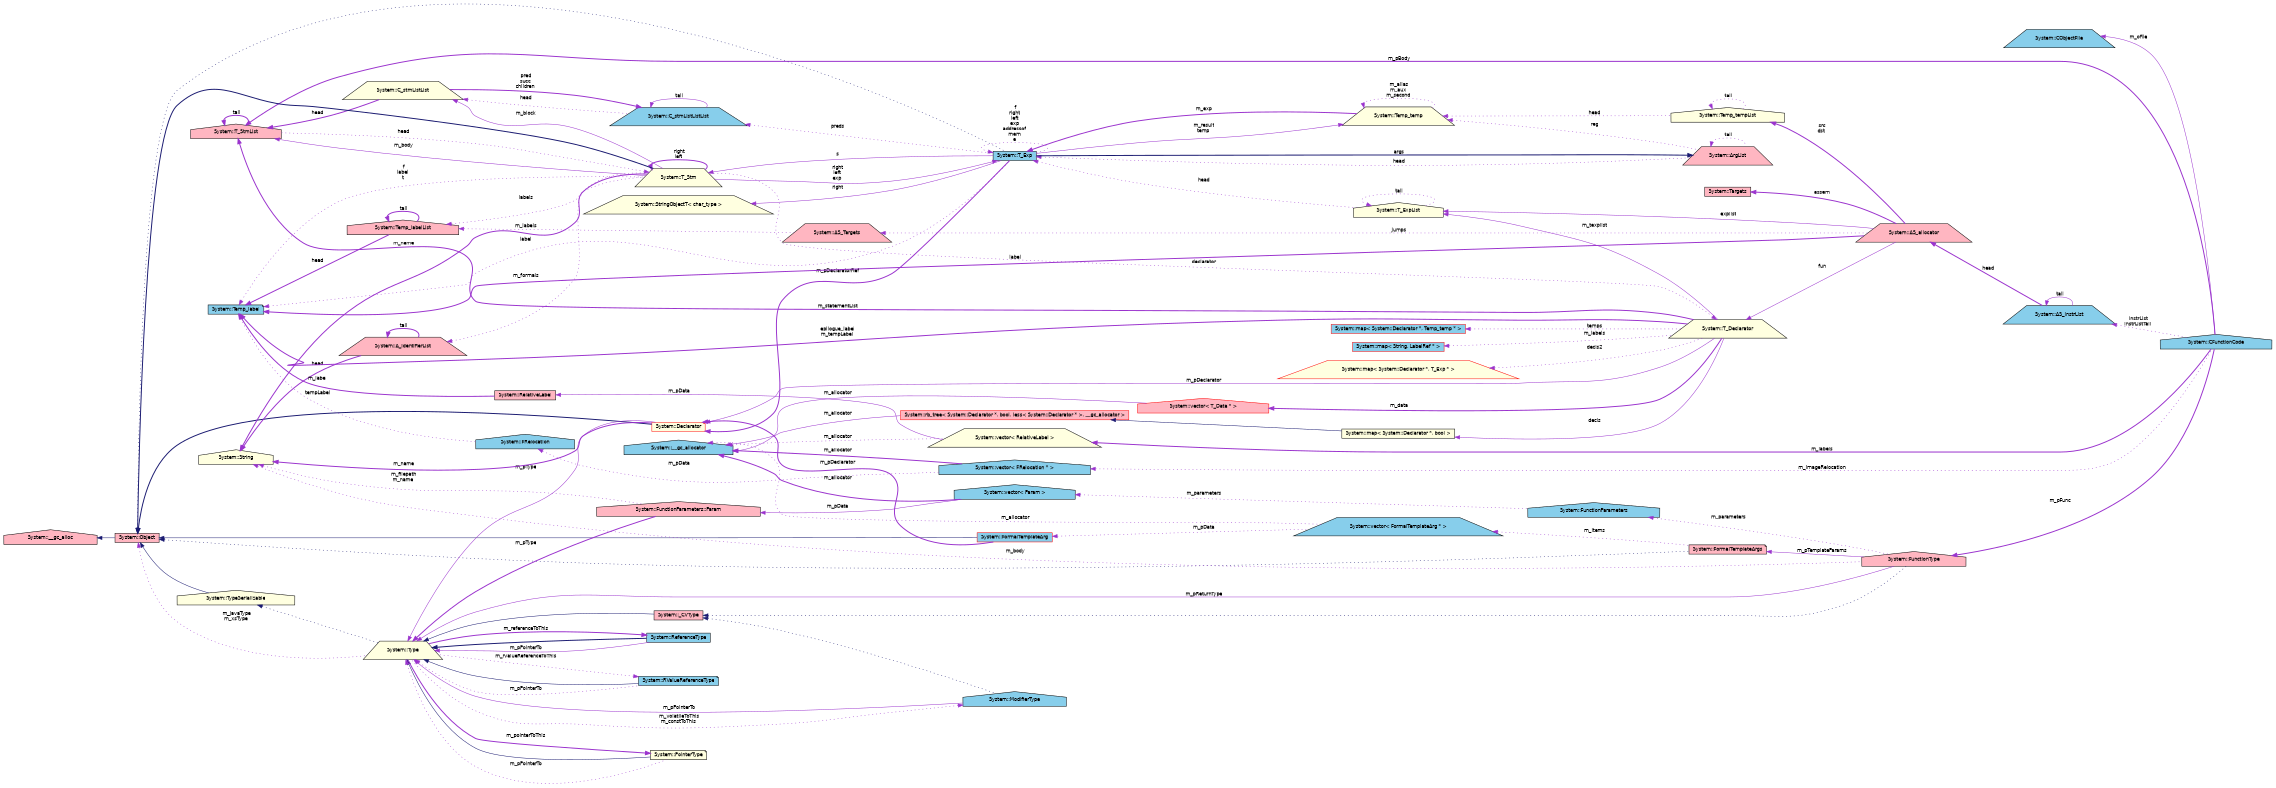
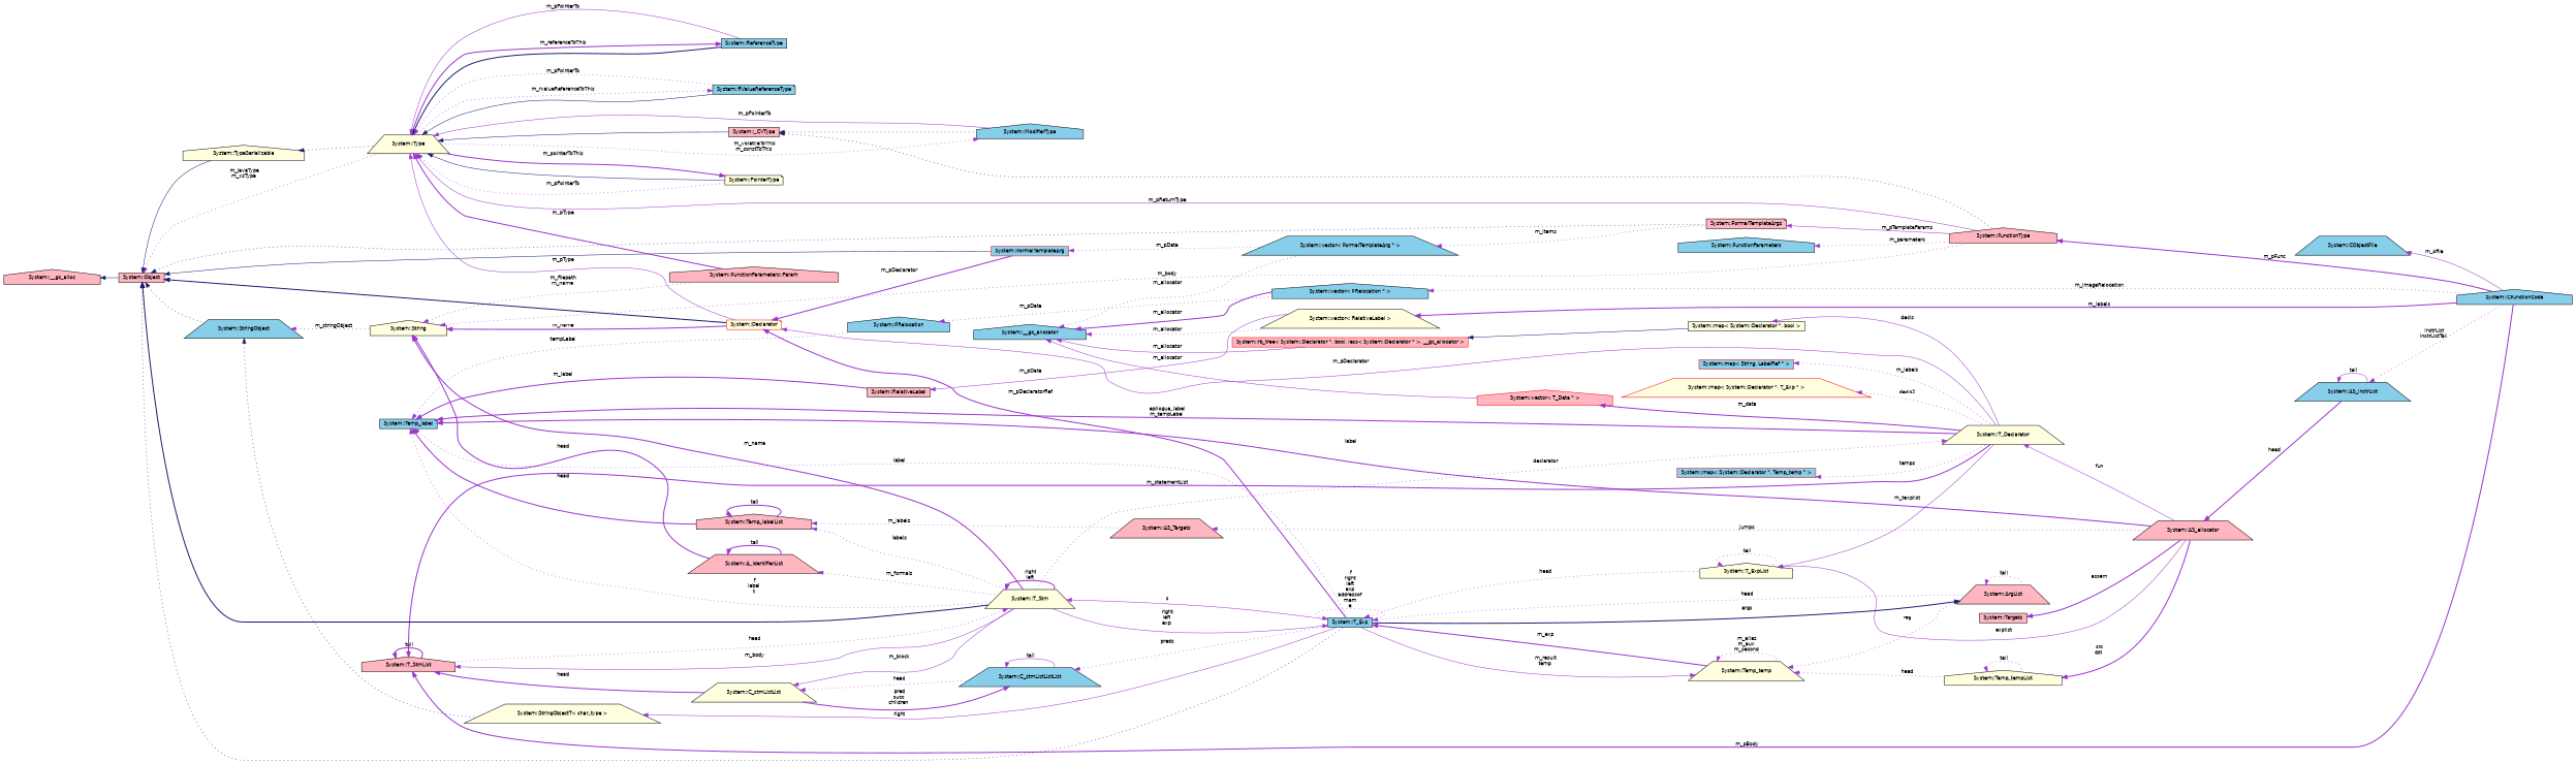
  digraph {
    rankdir=LR
    node [color=black fillcolor=skyblue fontname=Helvetica fontsize=10 shape=house style=filled]
    edge [color=darkorchid3 dir=back fontname=Helvetica fontsize=10 labelfontname=Helvetica labelfontsize=10 style=dotted]
    n1 [fontcolor=black height=0.2 label="System::CFunctionCode" width=0.4]
    n2 [height=0.2 label="System::CObjectFile" shape=trapezium width=0.4]
    n3 [fillcolor=lightpink height=0.2 label="System::T_StmList" width=0.4]
    n4 [fillcolor=lightyellow height=0.2 label="System::T_Stm" shape=trapezium width=0.4]
    n5 [fillcolor=lightyellow height=0.2 label="System::T_Declarator" shape=trapezium width=0.4]
    n6 [fillcolor=lightyellow height=0.2 label="System::C_stmListList" shape=trapezium width=0.4]
    n7 [height=0.2 label="System::T_Exp" shape=box width=0.4]
    n8 [fillcolor=lightpink height=0.2 label="System::AS_allocator" shape=trapezium width=0.4]
    n9 [height=0.2 label="System::C_stmListListList" shape=trapezium width=0.4]
    n10 [fillcolor=lightyellow height=0.2 label="System::T_ExpList" width=0.4]
    n11 [fillcolor=lightyellow height=0.2 label="System::Temp_temp" shape=trapezium width=0.4]
    n12 [fillcolor=lightpink height=0.2 label="System::ArgList" shape=trapezium width=0.4]
    n13 [fillcolor=lightpink height=0.2 label="System::Object" shape=box width=0.4]
    n14 [color=red fillcolor=lightyellow height=0.2 label="System::Declarator" shape=note width=0.4]
    n15 [fillcolor=lightyellow height=0.2 label="System::Type" shape=trapezium width=0.4]
    n16 [fillcolor=lightyellow height=0.2 label="System::TypeSerializable" width=0.4]
+   n17 [height=0.2 label="System::StringObject" shape=trapezium width=0.4]
    n18 [fillcolor=lightpink height=0.2 label="System::FormalTemplateArgs" shape=note width=0.4]
    n19 [color=red height=0.2 label="System::FormalTemplateArg" shape=box width=0.4]
    n20 [fillcolor=lightyellow height=0.2 label="System::PointerType" shape=note width=0.4]
    n21 [height=0.2 label="System::ReferenceType" shape=box width=0.4]
    n22 [height=0.2 label="System::RValueReferenceType" shape=note width=0.4]
    n23 [height=0.2 label="System::ModifierType" width=0.4]
    n24 [fillcolor=lightpink height=0.2 label="System::_CVType" shape=box width=0.4]
    n25 [fillcolor=lightpink height=0.2 label="System::FunctionType" width=0.4]
    n26 [fillcolor=lightpink height=0.2 label="System::FunctionParameters::Param" width=0.4]
    n27 [fillcolor=lightyellow height=0.2 label="System::String" width=0.4]
    n28 [fillcolor=lightyellow height=0.2 label="System::StringObjectT\< char_type \>" shape=trapezium width=0.4]
    n29 [height=0.2 label="System::vector\< FormalTemplateArg * \>" shape=trapezium width=0.4]
    n30 [fillcolor=lightpink height=0.2 label="System::__gc_alloc" width=0.4]
    n31 [fillcolor=lightpink height=0.2 label="System::Temp_labelList" width=0.4]
    n32 [fillcolor=lightpink height=0.2 label="System::AS_Targets" shape=trapezium width=0.4]
    n33 [height=0.2 label="System::Temp_label" shape=note width=0.4]
    n34 [height=0.2 label="System::FRelocation" width=0.4]
    n35 [fillcolor=lightpink height=0.2 label="System::RelativeLabel" shape=box width=0.4]
    n36 [height=0.2 label="System::vector\< FRelocation * \>" width=0.4]
    n37 [fillcolor=lightyellow height=0.2 label="System::vector\< RelativeLabel \>" shape=trapezium width=0.4]
    n38 [height=0.2 label="System::AS_instrList" shape=trapezium width=0.4]
    n39 [fillcolor=lightyellow height=0.2 label="System::map\< System::Declarator *, bool \>" shape=box width=0.4]
    n40 [color=red fillcolor=lightpink height=0.2 label="System::rb_tree\< System::Declarator *, bool, less\< System::Declarator * \>, __gc_allocator \>" shape=box width=0.4]
    n41 [height=0.2 label="System::__gc_allocator" width=0.4]
    n42 [color=red fillcolor=lightpink height=0.2 label="System::vector\< T_Data * \>" width=0.4]
-   n43 [height=0.2 label="System::vector\< Param \>" width=0.4]
    n44 [height=0.2 label="System::FunctionParameters" width=0.4]
    n45 [fillcolor=lightyellow height=0.2 label="System::Temp_tempList" width=0.4]
    n46 [fillcolor=lightpink height=0.2 label="System::A_IdentifierList" shape=trapezium width=0.4]
    n47 [color=red height=0.2 label="System::map\< System::Declarator *, Temp_temp * \>" shape=box width=0.4]
    n48 [color=red height=0.2 label="System::map\< String, LabelRef * \>" shape=box width=0.4]
    n49 [color=red fillcolor=lightyellow height=0.2 label="System::map\< System::Declarator *, T_Exp * \>" shape=trapezium width=0.4]
    n50 [fillcolor=lightpink height=0.2 label="System::Targets" shape=box width=0.4]
    n2 -> n1 [label=" m_ofile" style=solid]
    n3 -> n1 [label=" m_pBody" style=bold]
    n3 -> n3 [label=" tail" style=bold]
    n3 -> n4 [label=" m_body" style=solid]
    n3 -> n5 [label=" m_statementList" style=bold]
    n3 -> n6 [label=" head" style=bold]
    n4 -> n3 [label=" head"]
    n4 -> n4 [label=" right\nleft" style=bold]
    n4 -> n7 [label=" s" style=solid]
    n5 -> n4 [label=" declarator"]
    n5 -> n8 [label=" fun" style=solid]
    n6 -> n4 [label=" m_block" style=solid]
    n6 -> n9 [label=" head"]
    n7 -> n4 [label=" right\nleft\nexp" style=solid]
    n7 -> n7 [label=" f\nright\nleft\nexp\naddressof\nmem\ne"]
    n7 -> n10 [label=" head"]
    n7 -> n11 [label=" m_exp" style=bold]
    n7 -> n12 [label=" head"]
    n8 -> n38 [label=" head" style=bold]
    n9 -> n6 [label=" pred\nsucc\nchildren" style=bold]
    n9 -> n7 [label=" preds"]
    n9 -> n9 [label=" tail" style=solid]
    n10 -> n5 [label=" m_texplist" style=solid]
    n10 -> n8 [label=" explist" style=solid]
    n10 -> n10 [label=" tail"]
    n11 -> n7 [label=" m_result\ntemp" style=solid]
    n11 -> n11 [label=" m_alias\nm_aux\nm_second"]
    n11 -> n12 [label=" reg"]
    n11 -> n45 [label=" head"]
    n12 -> n7 [color=midnightblue label=" args" style=bold]
    n12 -> n12 [label=" tail"]
    n13 -> n4 [color=midnightblue style=bold]
    n13 -> n7 [color=midnightblue]
    n13 -> n14 [color=midnightblue style=bold]
    n13 -> n15 [label=" m_javaType\nm_xsType"]
    n13 -> n16 [color=midnightblue style=solid]
+   n13 -> n17 [color=midnightblue]
    n13 -> n18 [color=midnightblue]
    n13 -> n19 [color=midnightblue style=solid]
    n14 -> n5 [label=" m_pDeclarator" style=solid]
    n14 -> n7 [label=" m_pDeclaratorRef" style=bold]
    n14 -> n19 [label=" m_pDeclarator" style=bold]
    n15 -> n14 [label=" m_pType" style=solid]
    n15 -> n20 [color=midnightblue style=solid]
    n15 -> n20 [label=" m_pPointerTo"]
    n15 -> n21 [color=midnightblue style=bold]
    n15 -> n21 [label=" m_pPointerTo" style=solid]
    n15 -> n22 [color=midnightblue style=solid]
    n15 -> n22 [label=" m_pPointerTo"]
    n15 -> n23 [label=" m_pPointerTo" style=solid]
    n15 -> n24 [color=midnightblue style=solid]
    n15 -> n25 [label=" m_pReturnType" style=solid]
    n15 -> n26 [label=" m_pType" style=bold]
    n16 -> n15 [color=midnightblue]
+   n17 -> n27 [label=" m_stringObject"]
+   n17 -> n28 [color=midnightblue]
    n18 -> n25 [label=" m_pTemplateParams" style=solid]
    n19 -> n29 [label=" m_pData"]
    n20 -> n15 [label=" m_pointerToThis" style=bold]
    n21 -> n15 [label=" m_referenceToThis" style=bold]
    n22 -> n15 [label=" m_rvalueReferenceToThis"]
    n23 -> n15 [label=" m_volatileToThis\nm_constToThis"]
    n24 -> n23 [color=midnightblue]
    n24 -> n25 [color=midnightblue]
    n25 -> n1 [label=" m_pFunc" style=bold]
-   n26 -> n43 [label=" m_pData" style=solid]
    n27 -> n4 [label=" m_name" style=bold]
    n27 -> n14 [label=" m_name" style=bold]
    n27 -> n25 [label=" m_body"]
    n27 -> n26 [label=" m_filepath\nm_name"]
    n27 -> n46 [label=" head" style=bold]
    n28 -> n7 [label=" right" style=solid]
    n29 -> n18 [label=" m_items"]
    n30 -> n13 [color=midnightblue style=solid]
    n31 -> n4 [label=" labels"]
    n31 -> n31 [label=" tail" style=bold]
    n31 -> n32 [label=" m_labels"]
    n32 -> n8 [label=" jumps"]
    n33 -> n4 [label=" f\nlabel\nt"]
    n33 -> n5 [label=" epilogue_label\nm_tempLabel" style=bold]
    n33 -> n7 [label=" label"]
    n33 -> n8 [label=" label" style=bold]
    n33 -> n31 [label=" head" style=bold]
    n33 -> n34 [label=" tempLabel"]
    n33 -> n35 [label=" m_label" style=bold]
    n34 -> n36 [label=" m_pData"]
    n35 -> n37 [label=" m_pData" style=solid]
    n36 -> n1 [label=" m_ImageRelocation"]
    n37 -> n1 [label=" m_labels" style=bold]
    n38 -> n1 [label=" instrList\ninstrListTail"]
    n38 -> n38 [label=" tail" style=solid]
    n39 -> n5 [label=" decls" style=solid]
    n40 -> n39 [color=midnightblue style=solid]
    n41 -> n29 [label=" m_allocator"]
    n41 -> n36 [label=" m_allocator" style=bold]
    n41 -> n37 [label=" m_allocator"]
    n41 -> n40 [label=" m_allocator" style=solid]
    n41 -> n42 [label=" m_allocator" style=solid]
-   n41 -> n43 [label=" m_allocator" style=bold]
    n42 -> n5 [label=" m_data" style=bold]
-   n43 -> n44 [label=" m_parameters"]
    n44 -> n25 [label=" m_parameters"]
    n45 -> n8 [label=" src\ndst" style=bold]
    n45 -> n45 [label=" tail"]
    n46 -> n4 [label=" m_formals"]
    n46 -> n46 [label=" tail" style=bold]
    n47 -> n5 [label=" temps"]
    n48 -> n5 [label=" m_labels"]
    n49 -> n5 [label=" decls2"]
    n50 -> n8 [label=" assem" style=bold]
  }
